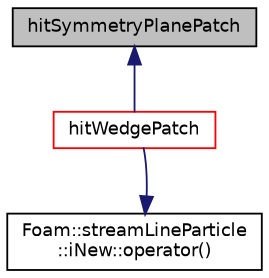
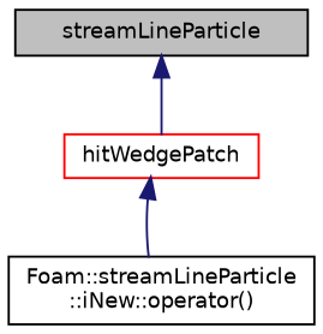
  digraph {
    rankdir=TB
    node [color=black fontname=Helvetica fontsize=10 shape=record]
    edge [color=midnightblue dir=back fontname=Helvetica fontsize=10 labelfontname=Helvetica labelfontsize=10 style=solid]
-   n1 [fillcolor=grey75 fontcolor=black height=0.2 label=hitSymmetryPlanePatch style=filled width=0.4]
+   n1 [fillcolor=grey75 fontcolor=black height=0.2 label=streamLineParticle style=filled width=0.4]
    n2 [color=red height=0.2 label=hitWedgePatch width=0.4]
    n3 [height=0.2 label="Foam::streamLineParticle\l::iNew::operator()" width=0.4]
    n1 -> n2
-   n3 -> n2
+   n2 -> n3
  }
